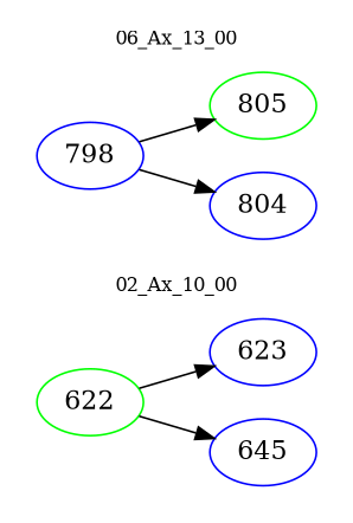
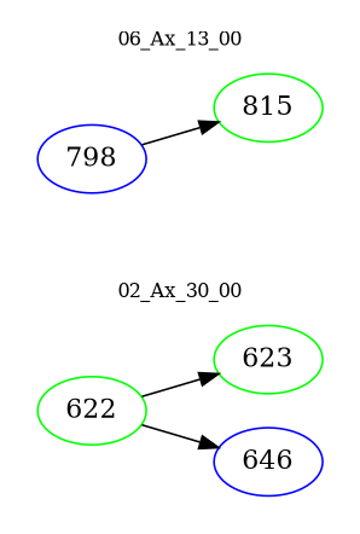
  digraph {
    rankdir=LR
    node [color=green]
    edge [color=black]
    n1 [label=622]
-   n2 [color=blue label=645]
-   n3 [color=blue label=623]
+   n2 [color=blue label=646]
+   n3 [label=623]
    n4 [color=blue label=798]
-   n5 [color=blue label=804]
-   n6 [label=805]
+   n6 [label=815]
    subgraph cluster_1 {
      color=white
      fontsize=10
-     label="02_Ax_10_00"
+     label="02_Ax_30_00"
      n1
      n2
      n3
    }
    subgraph cluster_2 {
      color=white
      fontsize=10
      label="06_Ax_13_00"
      n4
-     n5
      n6
    }
    n1 -> n2
    n1 -> n3
-   n4 -> n5
    n4 -> n6
  }
